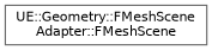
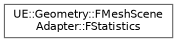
  digraph {
    rankdir=LR
-   n1 [color=grey40 fillcolor=white fontname=Helvetica fontsize=10 height=0.2 label="UE::Geometry::FMeshScene\lAdapter::FMeshScene" shape=box style=filled width=0.4]
+   n1 [color=grey40 fillcolor=white fontname=Helvetica fontsize=10 height=0.2 label="UE::Geometry::FMeshScene\lAdapter::FStatistics" shape=box style=filled width=0.4]
  }
